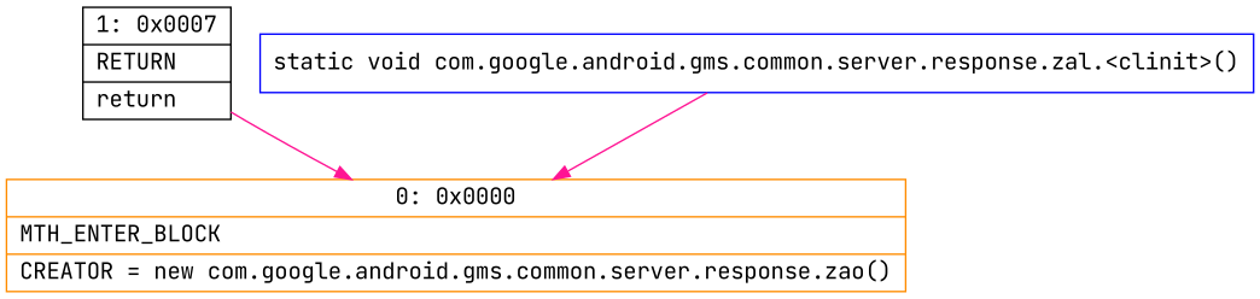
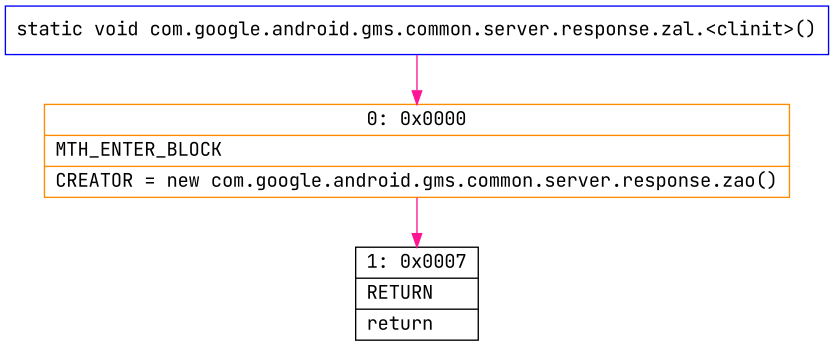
  digraph {
    fontname="JetBrains Mono"
    node [shape=record fontname="JetBrains Mono"]
    edge [color=deeppink fontname="JetBrains Mono"]
    n1 [label="{0\:\ 0x0000|MTH_ENTER_BLOCK\l|CREATOR = new com.google.android.gms.common.server.response.zao()\l}" color=darkorange]
    n2 [label="{1\:\ 0x0007|RETURN\l|return\l}" color=black]
    n3 [label="{static void com.google.android.gms.common.server.response.zal.\<clinit\>() }" color=blue]
-   n2 -> n1
+   n1 -> n2
    n3 -> n1
  }
